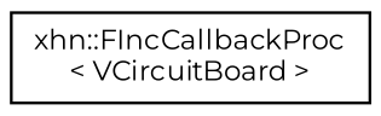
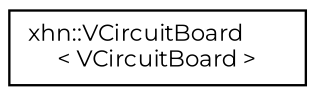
  digraph {
    rankdir=LR
    fontname=Montserrat
-   n1 [color=black fillcolor=white fontname=Montserrat fontsize=10 height=0.2 label="xhn::FIncCallbackProc\l\< VCircuitBoard \>" shape=record style=filled width=0.4]
+   n1 [color=black fillcolor=white fontname=Montserrat fontsize=10 height=0.2 label="xhn::VCircuitBoard\l\< VCircuitBoard \>" shape=record style=filled width=0.4]
  }
